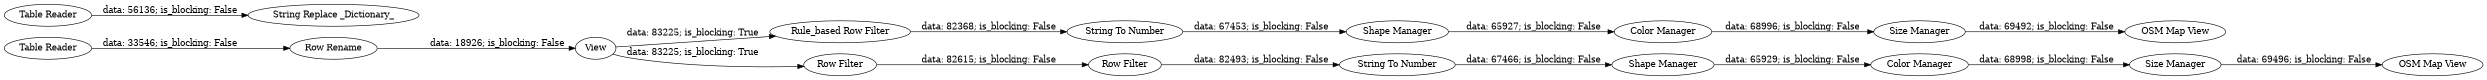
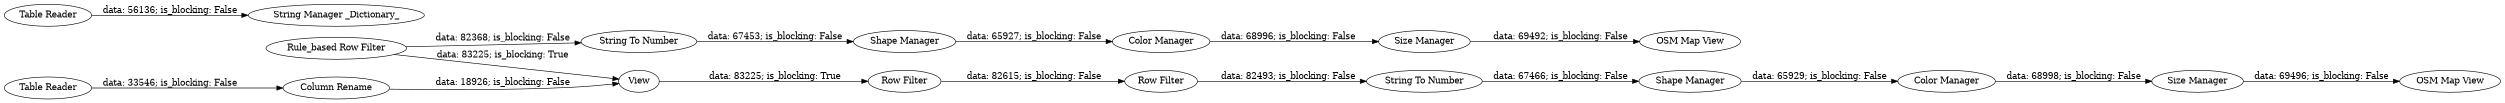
  digraph {
    rankdir=LR
    n1 [label="Rule_based Row Filter"]
    n2 [label="String To Number"]
    n3 [label="Shape Manager"]
-   n4 [label="String Replace _Dictionary_"]
+   n4 [label="String Manager _Dictionary_"]
    n5 [label="Color Manager"]
    n6 [label="Table Reader"]
-   n7 [label="Row Rename"]
+   n7 [label="Column Rename"]
    n8 [label=View]
    n9 [label="Color Manager"]
    n10 [label="Size Manager"]
    n11 [label="OSM Map View"]
    n12 [label="Shape Manager"]
    n13 [label="Row Filter"]
    n14 [label="Row Filter"]
    n15 [label="String To Number"]
    n16 [label="Table Reader"]
    n17 [label="Size Manager"]
    n18 [label="OSM Map View"]
    n1 -> n2 [label="data: 82368; is_blocking: False"]
    n2 -> n3 [label="data: 67453; is_blocking: False"]
    n3 -> n5 [label="data: 65927; is_blocking: False"]
    n5 -> n17 [label="data: 68996; is_blocking: False"]
    n6 -> n7 [label="data: 33546; is_blocking: False"]
    n7 -> n8 [label="data: 18926; is_blocking: False"]
-   n8 -> n1 [label="data: 83225; is_blocking: True"]
+   n1 -> n8 [label="data: 83225; is_blocking: True"]
    n8 -> n13 [label="data: 83225; is_blocking: True"]
    n9 -> n10 [label="data: 68998; is_blocking: False"]
    n10 -> n11 [label="data: 69496; is_blocking: False"]
    n12 -> n9 [label="data: 65929; is_blocking: False"]
    n13 -> n14 [label="data: 82615; is_blocking: False"]
    n14 -> n15 [label="data: 82493; is_blocking: False"]
    n15 -> n12 [label="data: 67466; is_blocking: False"]
    n16 -> n4 [label="data: 56136; is_blocking: False"]
    n17 -> n18 [label="data: 69492; is_blocking: False"]
  }
